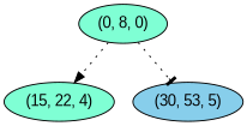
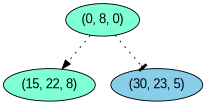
  digraph {
    fontname="Liberation Sans"
    node [fillcolor=aquamarine fontname="Liberation Sans" style=filled]
    edge [fontname="Liberation Sans" style=dotted]
    n1 [label="(0, 8, 0)"]
-   "(15, 22, 4)"
-   "(30, 53, 5)" [fillcolor=skyblue]
+   "(15, 22, 4)" [label="(15, 22, 8)"]
+   "(30, 53, 5)" [fillcolor=skyblue label="(30, 23, 5)"]
    n1 -> "(15, 22, 4)" [arrowhead=normal]
    n1 -> "(30, 53, 5)" [arrowhead=tee]
  }
